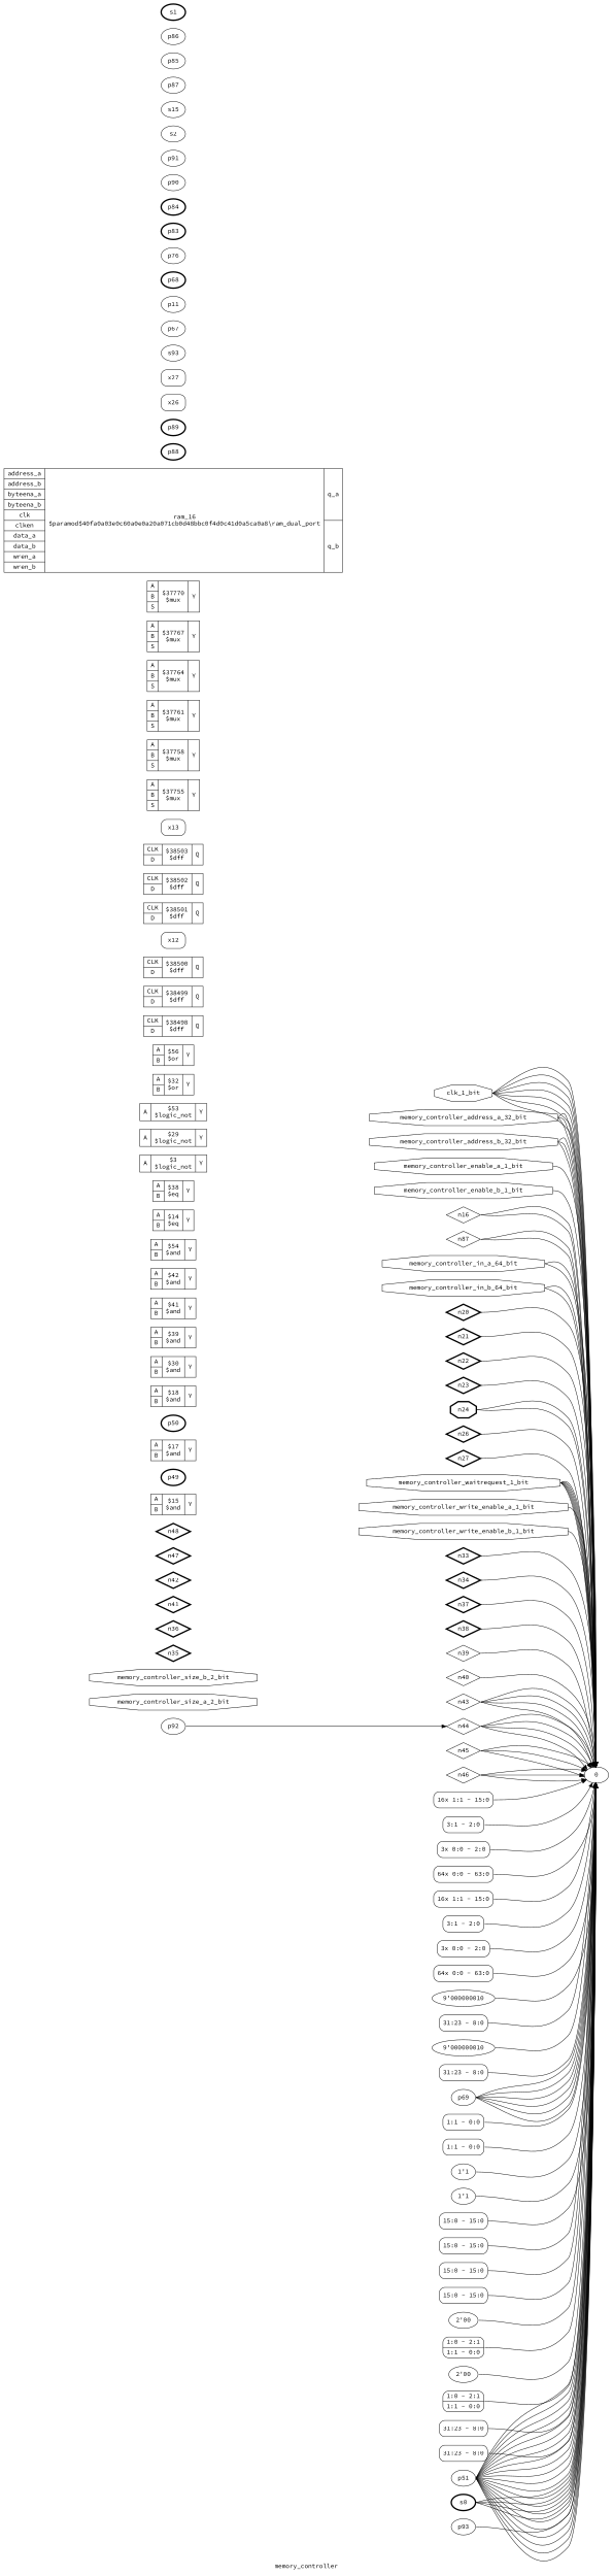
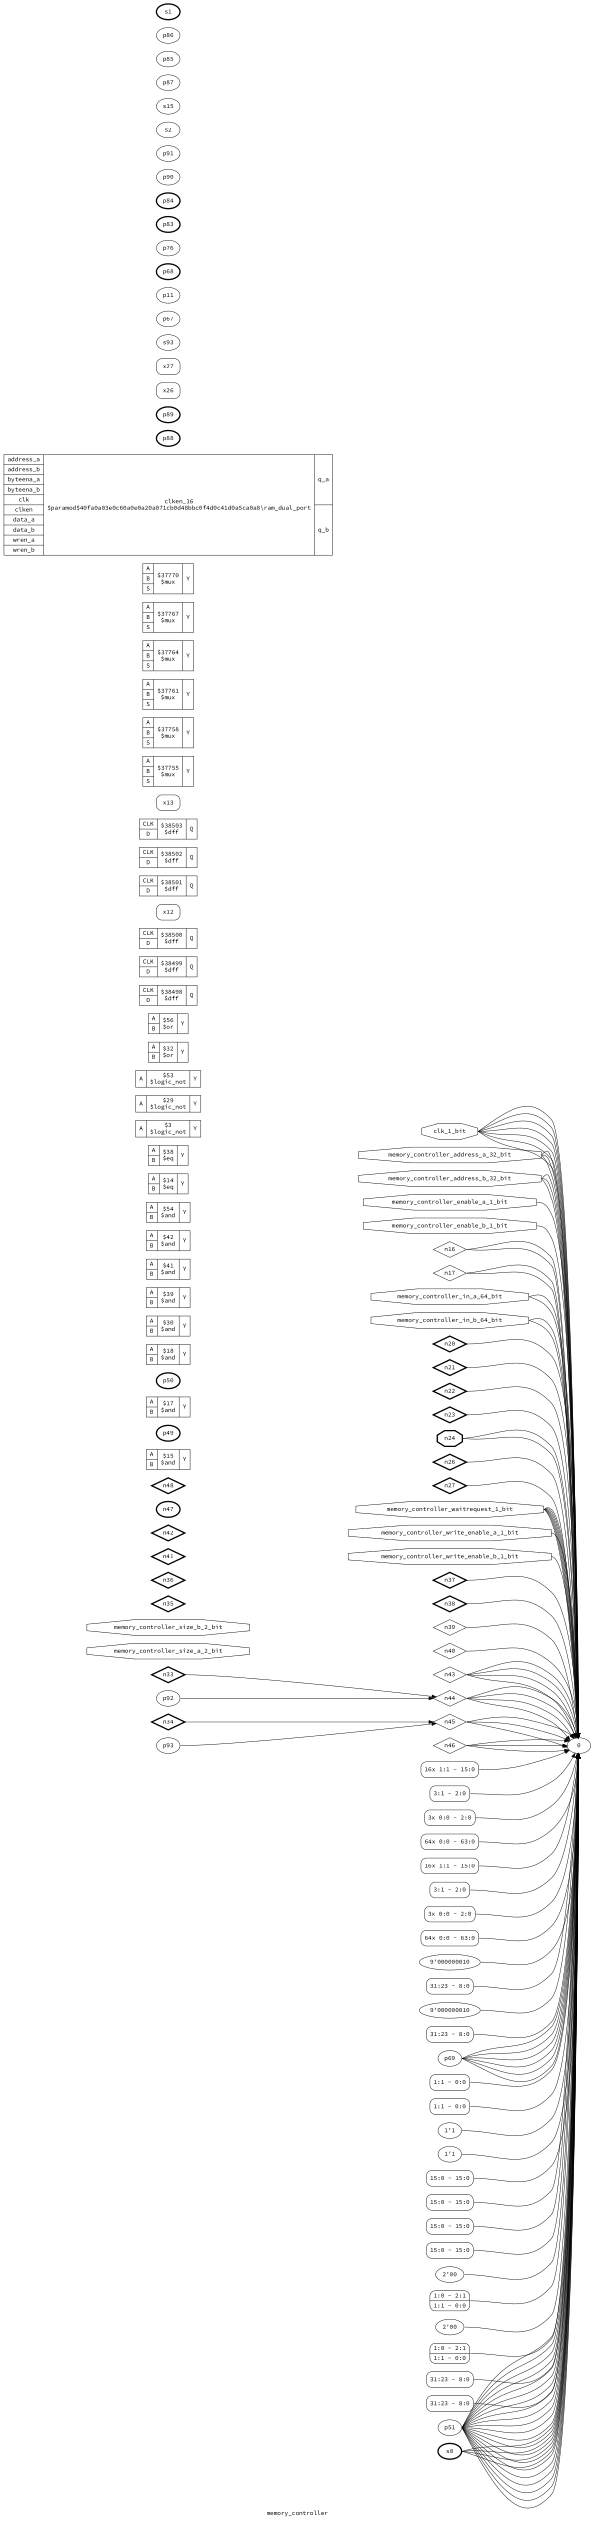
  digraph {
    fontname="Source Code Pro"
    label=memory_controller
    rankdir=LR
    remincross=true
    node [color=black fontname="Source Code Pro" shape=record]
    edge [fontname="Source Code Pro" tailport=e]
    n11 [fontcolor=black label=clk_1_bit shape=octagon]
    0 [color="" shape=""]
    n12 [fontcolor=black label=memory_controller_address_a_32_bit shape=octagon]
    n13 [fontcolor=black label=memory_controller_address_b_32_bit shape=octagon]
    n14 [fontcolor=black label=memory_controller_enable_a_1_bit shape=octagon]
    n15 [fontcolor=black label=memory_controller_enable_b_1_bit shape=octagon]
    n16 [fontcolor=black shape=diamond]
-   n17 [fontcolor=black shape=diamond label=n87]
+   n17 [fontcolor=black shape=diamond]
    n18 [fontcolor=black label=memory_controller_in_a_64_bit shape=octagon]
    n19 [fontcolor=black label=memory_controller_in_b_64_bit shape=octagon]
    n20 [fontcolor=black shape=diamond style="setlinewidth(3)"]
    n21 [fontcolor=black shape=diamond style="setlinewidth(3)"]
    n22 [fontcolor=black shape=diamond style="setlinewidth(3)"]
    n23 [fontcolor=black shape=diamond style="setlinewidth(3)"]
    n24 [fontcolor=black shape=octagon style="setlinewidth(3)"]
    n26 [fontcolor=black shape=diamond style="setlinewidth(3)"]
    n27 [fontcolor=black shape=diamond style="setlinewidth(3)"]
    n28 [fontcolor=black label=memory_controller_size_a_2_bit shape=octagon]
    n29 [fontcolor=black label=memory_controller_size_b_2_bit shape=octagon]
    n30 [fontcolor=black label=memory_controller_waitrequest_1_bit shape=octagon]
    n31 [fontcolor=black label=memory_controller_write_enable_a_1_bit shape=octagon]
    n32 [fontcolor=black label=memory_controller_write_enable_b_1_bit shape=octagon]
    n33 [fontcolor=black shape=diamond style="setlinewidth(3)"]
    n34 [fontcolor=black shape=diamond style="setlinewidth(3)"]
    n35 [fontcolor=black shape=diamond style="setlinewidth(3)"]
    n36 [fontcolor=black shape=diamond style="setlinewidth(3)"]
    n37 [fontcolor=black shape=diamond style="setlinewidth(3)"]
    n38 [fontcolor=black shape=diamond style="setlinewidth(3)"]
    n39 [fontcolor=black shape=diamond]
    n40 [fontcolor=black shape=diamond]
    n41 [fontcolor=black shape=diamond style="setlinewidth(3)"]
    n42 [fontcolor=black shape=diamond style="setlinewidth(3)"]
    n43 [fontcolor=black shape=diamond]
    n44 [fontcolor=black shape=diamond]
    n45 [fontcolor=black shape=diamond]
    n46 [fontcolor=black shape=diamond]
-   n47 [fontcolor=black shape=diamond style="setlinewidth(3)"]
+   n47 [fontcolor=black shape=ellipse style="setlinewidth(3)"]
    n48 [fontcolor=black shape=diamond style="setlinewidth(3)"]
    c52 [label="{{<0p49> A|<0p50> B}|$15\n$and|{<0p51> Y}}" color=""]
    x0 [label="<0s15> 16x 1:1 - 15:0 " style=rounded color=""]
    p49 [arrowhead=odiamond arrowtail=odiamond dir=both style="setlinewidth(3)" shape=""]
    c53 [label="{{<0p49> A|<0p50> B}|$17\n$and|{<0p51> Y}}" color=""]
    x1 [label="<0s0> 3:1 - 2:0 " style=rounded color=""]
    x2 [label="<0s2> 3x 0:0 - 2:0 " style=rounded color=""]
    p50 [arrowhead=odiamond arrowtail=odiamond dir=both style="setlinewidth(3)" shape=""]
    c54 [label="{{<0p49> A|<0p50> B}|$18\n$and|{<0p51> Y}}" color=""]
    c55 [label="{{<0p49> A|<0p50> B}|$30\n$and|{<0p51> Y}}" color=""]
    x3 [label="<0s63> 64x 0:0 - 63:0 " style=rounded color=""]
    c56 [label="{{<0p49> A|<0p50> B}|$39\n$and|{<0p51> Y}}" color=""]
    x4 [label="<0s15> 16x 1:1 - 15:0 " style=rounded color=""]
    c57 [label="{{<0p49> A|<0p50> B}|$41\n$and|{<0p51> Y}}" color=""]
    x5 [label="<0s0> 3:1 - 2:0 " style=rounded color=""]
    x6 [label="<0s2> 3x 0:0 - 2:0 " style=rounded color=""]
    c58 [label="{{<0p49> A|<0p50> B}|$42\n$and|{<0p51> Y}}" color=""]
    c59 [label="{{<0p49> A|<0p50> B}|$54\n$and|{<0p51> Y}}" color=""]
    x7 [label="<0s63> 64x 0:0 - 63:0 " style=rounded color=""]
    v9 [label="9'000000010" color="" shape=""]
    c60 [label="{{<0p49> A|<0p50> B}|$14\n$eq|{<0p51> Y}}" color=""]
    x8 [label="<0s0> 31:23 - 8:0 " style=rounded color=""]
    v11 [label="9'000000010" color="" shape=""]
    c61 [label="{{<0p49> A|<0p50> B}|$38\n$eq|{<0p51> Y}}" color=""]
    x10 [label="<0s0> 31:23 - 8:0 " style=rounded color=""]
    c62 [label="{{<0p49> A}|$3\n$logic_not|{<0p51> Y}}" color=""]
    c63 [label="{{<0p49> A}|$29\n$logic_not|{<0p51> Y}}" color=""]
    c64 [label="{{<0p49> A}|$53\n$logic_not|{<0p51> Y}}" color=""]
    c65 [label="{{<0p49> A|<0p50> B}|$32\n$or|{<0p51> Y}}" color=""]
    c66 [label="{{<0p49> A|<0p50> B}|$56\n$or|{<0p51> Y}}" color=""]
    c70 [label="{{<0p67> CLK|<0p68> D}|$38498\n$dff|{<0p69> Q}}" color=""]
    c71 [label="{{<0p67> CLK|<0p68> D}|$38499\n$dff|{<0p69> Q}}" color=""]
    c72 [label="{{<0p67> CLK|<0p68> D}|$38500\n$dff|{<0p69> Q}}" color=""]
    x12 [arrowhead=odiamond arrowtail=odiamond dir=both style=rounded]
    p69 [color="" shape=""]
    c73 [label="{{<0p67> CLK|<0p68> D}|$38501\n$dff|{<0p69> Q}}" color=""]
    c74 [label="{{<0p67> CLK|<0p68> D}|$38502\n$dff|{<0p69> Q}}" color=""]
    c75 [label="{{<0p67> CLK|<0p68> D}|$38503\n$dff|{<0p69> Q}}" color=""]
    x13 [arrowhead=odiamond arrowtail=odiamond dir=both style=rounded]
    c77 [label="{{<0p49> A|<0p50> B|<0p76> S}|$37755\n$mux|{<0p51> Y}}" color=""]
    c78 [label="{{<0p49> A|<0p50> B|<0p76> S}|$37758\n$mux|{<0p51> Y}}" color=""]
    c79 [label="{{<0p49> A|<0p50> B|<0p76> S}|$37761\n$mux|{<0p51> Y}}" color=""]
    x14 [label="<0s0> 1:1 - 0:0 " style=rounded color=""]
    c80 [label="{{<0p49> A|<0p50> B|<0p76> S}|$37764\n$mux|{<0p51> Y}}" color=""]
    c81 [label="{{<0p49> A|<0p50> B|<0p76> S}|$37767\n$mux|{<0p51> Y}}" color=""]
    c82 [label="{{<0p49> A|<0p50> B|<0p76> S}|$37770\n$mux|{<0p51> Y}}" color=""]
    x15 [label="<0s0> 1:1 - 0:0 " style=rounded color=""]
    v16 [label="1'1" color="" shape=""]
    v17 [label="1'1" color="" shape=""]
-   c94 [label="{{<0p83> address_a|<0p84> address_b|<0p85> byteena_a|<0p86> byteena_b|<0p11> clk|<0p87> clken|<0p88> data_a|<0p89> data_b|<0p90> wren_a|<0p91> wren_b}|ram_16\n$paramod$40fa0a03e0c60a0e0a20a071cb0d48bbc0f4d0c41d0a5ca0a8\\ram_dual_port|{<0p92> q_a|<0p93> q_b}}" color=""]
+   c94 [label="{{<0p83> address_a|<0p84> address_b|<0p85> byteena_a|<0p86> byteena_b|<0p11> clk|<0p87> clken|<0p88> data_a|<0p89> data_b|<0p90> wren_a|<0p91> wren_b}|clken_16\n$paramod$40fa0a03e0c60a0e0a20a071cb0d48bbc0f4d0c41d0a5ca0a8\\ram_dual_port|{<0p92> q_a|<0p93> q_b}}" color=""]
    x18 [label="<0s0> 15:0 - 15:0 " style=rounded color=""]
    p88 [arrowhead=odiamond arrowtail=odiamond dir=both style="setlinewidth(3)" shape=""]
    x19 [label="<0s0> 15:0 - 15:0 " style=rounded color=""]
    p89 [arrowhead=odiamond arrowtail=odiamond dir=both style="setlinewidth(3)" shape=""]
    x20 [label="<0s0> 15:0 - 15:0 " style=rounded color=""]
    x21 [label="<0s0> 15:0 - 15:0 " style=rounded color=""]
    v23 [label="2'00" color="" shape=""]
    x22 [label="<0s1> 1:0 - 2:1 |<0s0> 1:1 - 0:0 " style=rounded color=""]
    v25 [label="2'00" color="" shape=""]
    x24 [label="<0s1> 1:0 - 2:1 |<0s0> 1:1 - 0:0 " style=rounded color=""]
    x26 [style=rounded]
    x27 [style=rounded]
    x28 [label="<0s0> 31:23 - 8:0 " style=rounded color=""]
    x29 [label="<0s0> 31:23 - 8:0 " style=rounded color=""]
    p51 [color="" shape=""]
    s63 [label=s93 shape=""]
    p67 [shape=""]
    p11 [shape=""]
    s0 [style="setlinewidth(3)" shape=""]
    p68 [style="setlinewidth(3)" shape=""]
    p76 [shape=""]
    p83 [style="setlinewidth(3)" shape=""]
    p84 [style="setlinewidth(3)" shape=""]
    p92 [color="" shape=""]
    p93 [color="" shape=""]
    p90 [shape=""]
    p91 [shape=""]
    s2 [shape=""]
    s15 [shape=""]
    p87 [shape=""]
    p85 [shape=""]
    p86 [shape=""]
    s1 [style="setlinewidth(3)" shape=""]
    n11 -> 0
    n11 -> 0
    n11 -> 0
    n11 -> 0
    n11 -> 0
    n11 -> 0
    n11 -> 0
    n12 -> 0
    n12 -> 0
    n12 -> 0
    n13 -> 0
    n13 -> 0
    n13 -> 0
    n14 -> 0
    n15 -> 0
    n16 -> 0
    n16 -> 0
    n17 -> 0
    n17 -> 0
    n18 -> 0
    n18 -> 0
    n19 -> 0
    n19 -> 0
    n20 -> 0
    n21 -> 0
    n22 -> 0
    n23 -> 0
    n24 -> 0
    n24 -> 0
    n26 -> 0
    n27 -> 0
    n30 -> 0
    n30 -> 0
    n30 -> 0
    n30 -> 0
    n30 -> 0
    n30 -> 0
    n30 -> 0
    n31 -> 0
    n32 -> 0
-   n33 -> 0
-   n34 -> 0
+   n33 -> n44
+   n34 -> n45
    n37 -> 0
    n38 -> 0
    n39 -> 0
    n40 -> 0
    n43 -> 0
    n43 -> 0
    n43 -> 0
    n43 -> 0
    n44 -> 0
    n44 -> 0
    n44 -> 0
    n44 -> 0
    n45 -> 0
    n45 -> 0
    n45 -> 0
    n46 -> 0
    n46 -> 0
    n46 -> 0
    x0 -> 0
    x1 -> 0
    x2 -> 0
    x3 -> 0
    x4 -> 0
    x5 -> 0
    x6 -> 0
    x7 -> 0
    v9 -> 0
    x8 -> 0
    v11 -> 0
    x10 -> 0
    p69 -> 0
    p69 -> 0
    p69 -> 0
    p69 -> 0
    p69 -> 0
    p69 -> 0
    x14 -> 0
    x15 -> 0
    v16 -> 0
    v17 -> 0
    x18 -> 0
    x19 -> 0
    x20 -> 0
    x21 -> 0
    v23 -> 0
    x22 -> 0
    v25 -> 0
    x24 -> 0
    x28 -> 0
    x29 -> 0
    p51 -> 0
    p51 -> 0
    p51 -> 0
    p51 -> 0
    p51 -> 0
    p51 -> 0
    p51 -> 0
    p51 -> 0
    p51 -> 0
    p51 -> 0
    p51 -> 0
    p51 -> 0
    p51 -> 0
    p51 -> 0
    p51 -> 0
    p51 -> 0
    p51 -> 0
    p51 -> 0
    p51 -> 0
    p51 -> 0
    p51 -> 0
    s0 -> 0
    s0 -> 0
    s0 -> 0
    s0 -> 0
    p92 -> n44
-   p93 -> 0
+   p93 -> n45
  }
